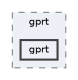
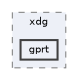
  digraph {
    compound=true
    n1 [color=grey25 fillcolor="#edf0f7" fontname=Helvetica fontsize=10 height=0.2 label=gprt shape=box style="filled,bold" width=0.4]
    subgraph cluster_1 {
      bgcolor="#edf0f7"
      fontname=Helvetica
      fontsize=10
-     label=gprt
+     label=xdg
      pencolor=grey50
      style="filled,dashed"
      n1
    }
  }
